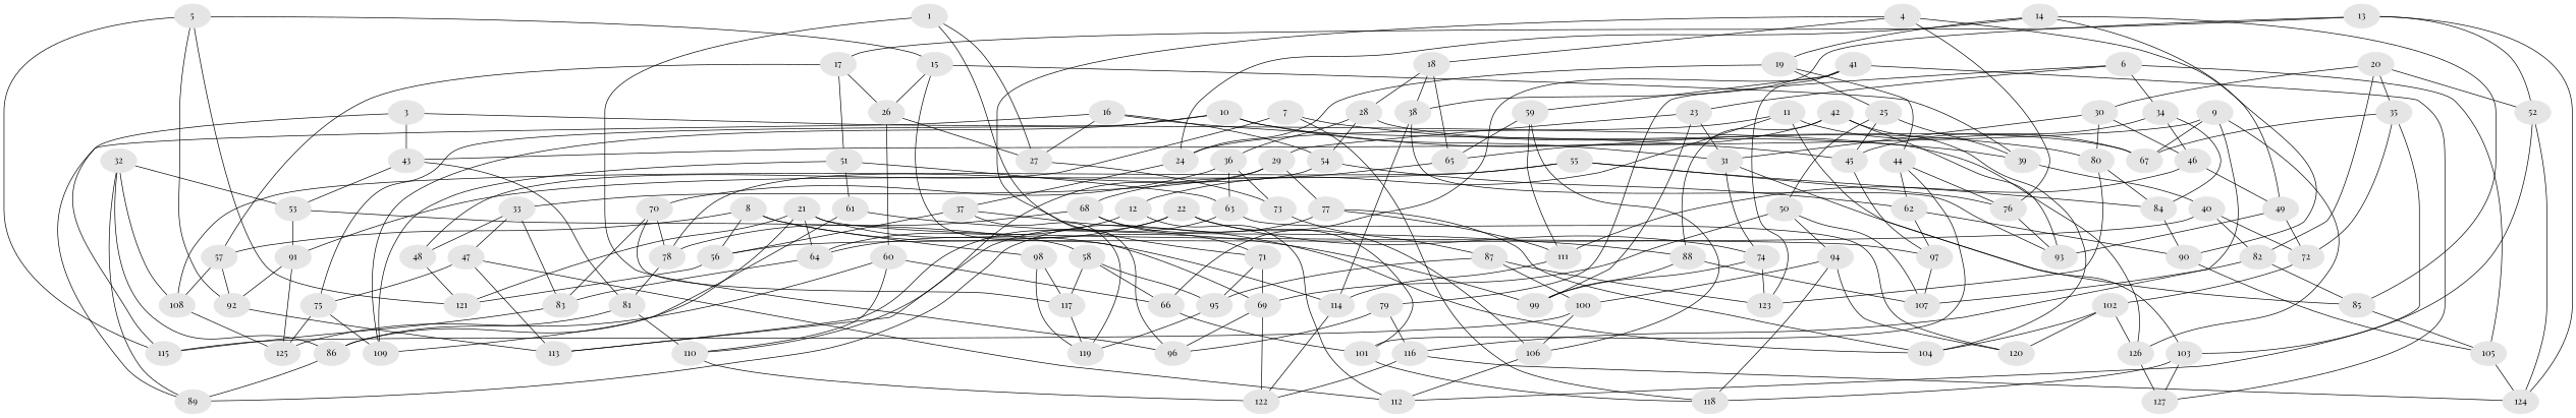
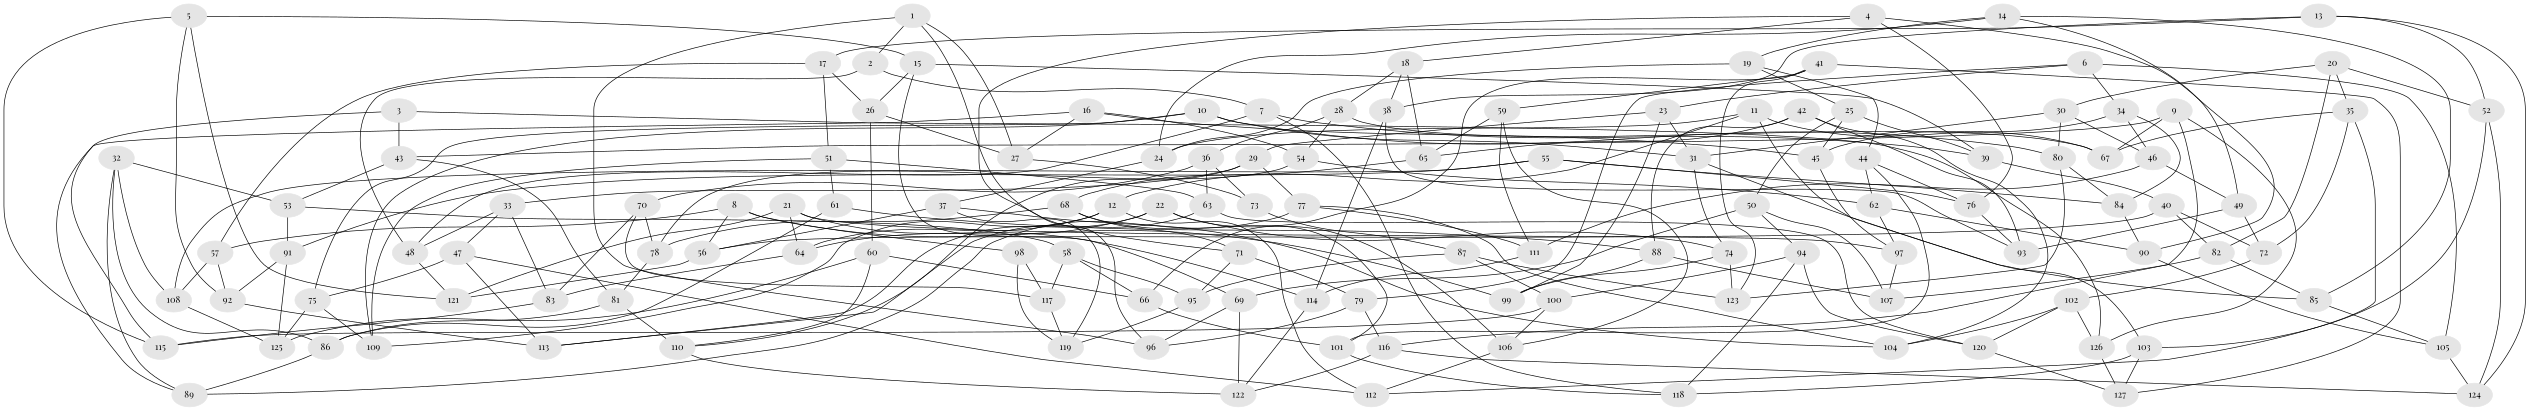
  graph {
    fontname="Playfair Display"
    node [color=gray90 fontname="Playfair Display" style=filled]
    edge [fontname="Playfair Display"]
    1
+   2
    27
    71
    96
    7
    48
    73
    79
    95
    39
    118
    121
    98
    119
    117
    3
    43
    115
    126
    53
    81
    87
    127
    4
    18
    76
    90
    38
    28
    65
    93
    105
    5
    15
    92
    26
    69
    113
    6
    23
    34
    99
    31
    29
    45
    46
    84
    116
    124
    40
    8
    56
    57
    108
    9
    67
    122
    10
    75
    80
    109
    85
    74
    125
    123
    11
    12
    24
    103
    64
    112
    37
    83
    13
    17
    52
    51
    114
    14
    19
    49
    25
    44
    72
    60
    16
    54
    89
    97
    62
    78
    63
    61
    36
    68
    50
    101
    20
    30
    35
    82
    107
    21
    22
    106
    33
    77
    110
    104
    94
    66
    70
    47
    111
    32
    86
    58
    91
    102
    120
    41
    59
    42
    88
    100
    55
+   1 -- 2
    1 -- 27
    1 -- 71
    1 -- 96
+   2 -- 7
+   2 -- 48
    27 -- 73
-   71 -- 69
+   71 -- 79
    71 -- 95
    7 -- 48
    7 -- 39
    7 -- 118
    48 -- 121
    73 -- 87
    79 -- 96
    79 -- 116
    95 -- 119
    39 -- 40
    98 -- 119
    98 -- 117
    117 -- 119
    3 -- 43
    3 -- 115
    3 -- 126
    43 -- 53
    43 -- 81
    126 -- 127
    53 -- 58
    53 -- 91
    81 -- 110
    81 -- 86
    87 -- 95
    87 -- 123
    87 -- 100
    4 -- 96
    4 -- 18
    4 -- 76
    4 -- 90
    18 -- 38
    18 -- 28
    18 -- 65
    76 -- 93
    90 -- 105
    38 -- 93
    38 -- 114
    28 -- 67
    28 -- 54
    28 -- 36
    65 -- 68
    105 -- 124
    5 -- 121
    5 -- 115
    5 -- 15
    5 -- 92
    15 -- 39
    15 -- 26
    15 -- 69
    92 -- 113
    26 -- 27
    26 -- 60
    69 -- 96
    69 -- 122
    6 -- 79
    6 -- 105
    6 -- 23
    6 -- 34
    23 -- 99
    23 -- 31
    23 -- 29
    34 -- 45
    34 -- 46
    34 -- 84
    31 -- 85
    31 -- 74
    29 -- 33
    29 -- 77
    29 -- 110
    45 -- 97
    46 -- 49
    46 -- 111
    84 -- 90
    116 -- 124
    116 -- 122
    40 -- 56
    40 -- 72
    40 -- 82
    8 -- 98
    8 -- 99
    8 -- 56
    8 -- 57
    56 -- 121
    57 -- 92
    57 -- 108
    108 -- 125
    9 -- 43
    9 -- 126
    9 -- 116
    9 -- 67
    10 -- 31
    10 -- 75
    10 -- 80
    10 -- 109
    75 -- 109
    75 -- 125
    80 -- 84
    80 -- 123
    85 -- 105
    74 -- 99
    74 -- 123
    11 -- 67
    11 -- 12
    11 -- 24
    11 -- 103
-   21 -- 109
+   12 -- 109
    12 -- 64
    12 -- 112
    24 -- 37
    103 -- 118
    103 -- 127
    64 -- 83
    37 -- 119
    37 -- 56
    37 -- 104
    83 -- 115
    13 -- 38
    13 -- 124
    13 -- 17
    13 -- 52
    17 -- 26
    17 -- 57
    17 -- 51
    52 -- 124
    52 -- 103
    51 -- 109
    51 -- 63
    51 -- 61
    114 -- 122
    14 -- 85
    14 -- 24
    14 -- 19
    14 -- 49
    19 -- 24
    19 -- 25
    19 -- 44
    49 -- 93
    49 -- 72
    25 -- 39
    25 -- 45
    25 -- 50
    44 -- 76
    44 -- 62
    44 -- 101
    72 -- 102
    60 -- 125
    60 -- 110
    60 -- 66
    16 -- 27
    16 -- 45
    16 -- 54
    16 -- 89
    54 -- 62
    54 -- 78
    97 -- 107
    62 -- 90
    62 -- 97
    78 -- 81
    63 -- 113
    63 -- 120
    61 -- 86
    61 -- 88
    36 -- 73
    36 -- 63
    36 -- 70
    68 -- 71
    68 -- 78
    68 -- 101
    50 -- 69
    50 -- 107
    50 -- 94
    101 -- 118
    20 -- 52
    20 -- 30
    20 -- 35
    20 -- 82
    30 -- 31
    30 -- 46
    30 -- 80
    35 -- 67
    35 -- 112
    35 -- 72
    82 -- 85
    82 -- 107
    21 -- 121
    21 -- 64
    21 -- 114
    21 -- 97
    22 -- 113
    22 -- 74
    22 -- 64
    22 -- 106
    106 -- 112
    33 -- 48
    33 -- 83
    33 -- 47
    77 -- 89
    77 -- 104
    77 -- 111
    110 -- 122
    94 -- 118
    94 -- 120
    94 -- 100
    66 -- 101
    70 -- 117
    70 -- 83
    70 -- 78
    47 -- 113
    47 -- 75
    47 -- 112
    111 -- 114
    32 -- 53
    32 -- 108
    32 -- 89
    32 -- 86
    86 -- 89
    58 -- 95
    58 -- 117
    58 -- 66
    91 -- 92
    91 -- 125
    102 -- 126
    102 -- 104
    102 -- 120
+   120 -- 127
    41 -- 127
    41 -- 123
    41 -- 66
    41 -- 59
    59 -- 65
    59 -- 106
    59 -- 111
    42 -- 65
    42 -- 93
    42 -- 104
    42 -- 88
    88 -- 99
    88 -- 107
    100 -- 115
    100 -- 106
    55 -- 76
    55 -- 84
    55 -- 108
    55 -- 91
  }
